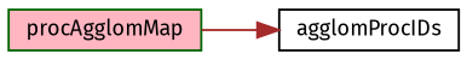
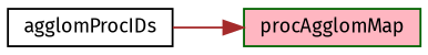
  digraph {
    rankdir=LR
    fontname="Fira Sans"
    node [fontname="Fira Sans" fontsize=10 shape=record style=filled]
    n1 [color=darkgreen fillcolor=lightpink fontcolor=black height=0.2 label=procAgglomMap width=0.4]
    n2 [color=black height=0.2 label=agglomProcIDs width=0.4 fillcolor=white]
-   n1 -> n2 [color=brown fontname="Fira Sans" fontsize=10 labelfontname=FreeSans labelfontsize=10 style=solid]
+   n2 -> n1 [color=brown fontname="Fira Sans" fontsize=10 labelfontname=FreeSans labelfontsize=10 style=solid]
  }
